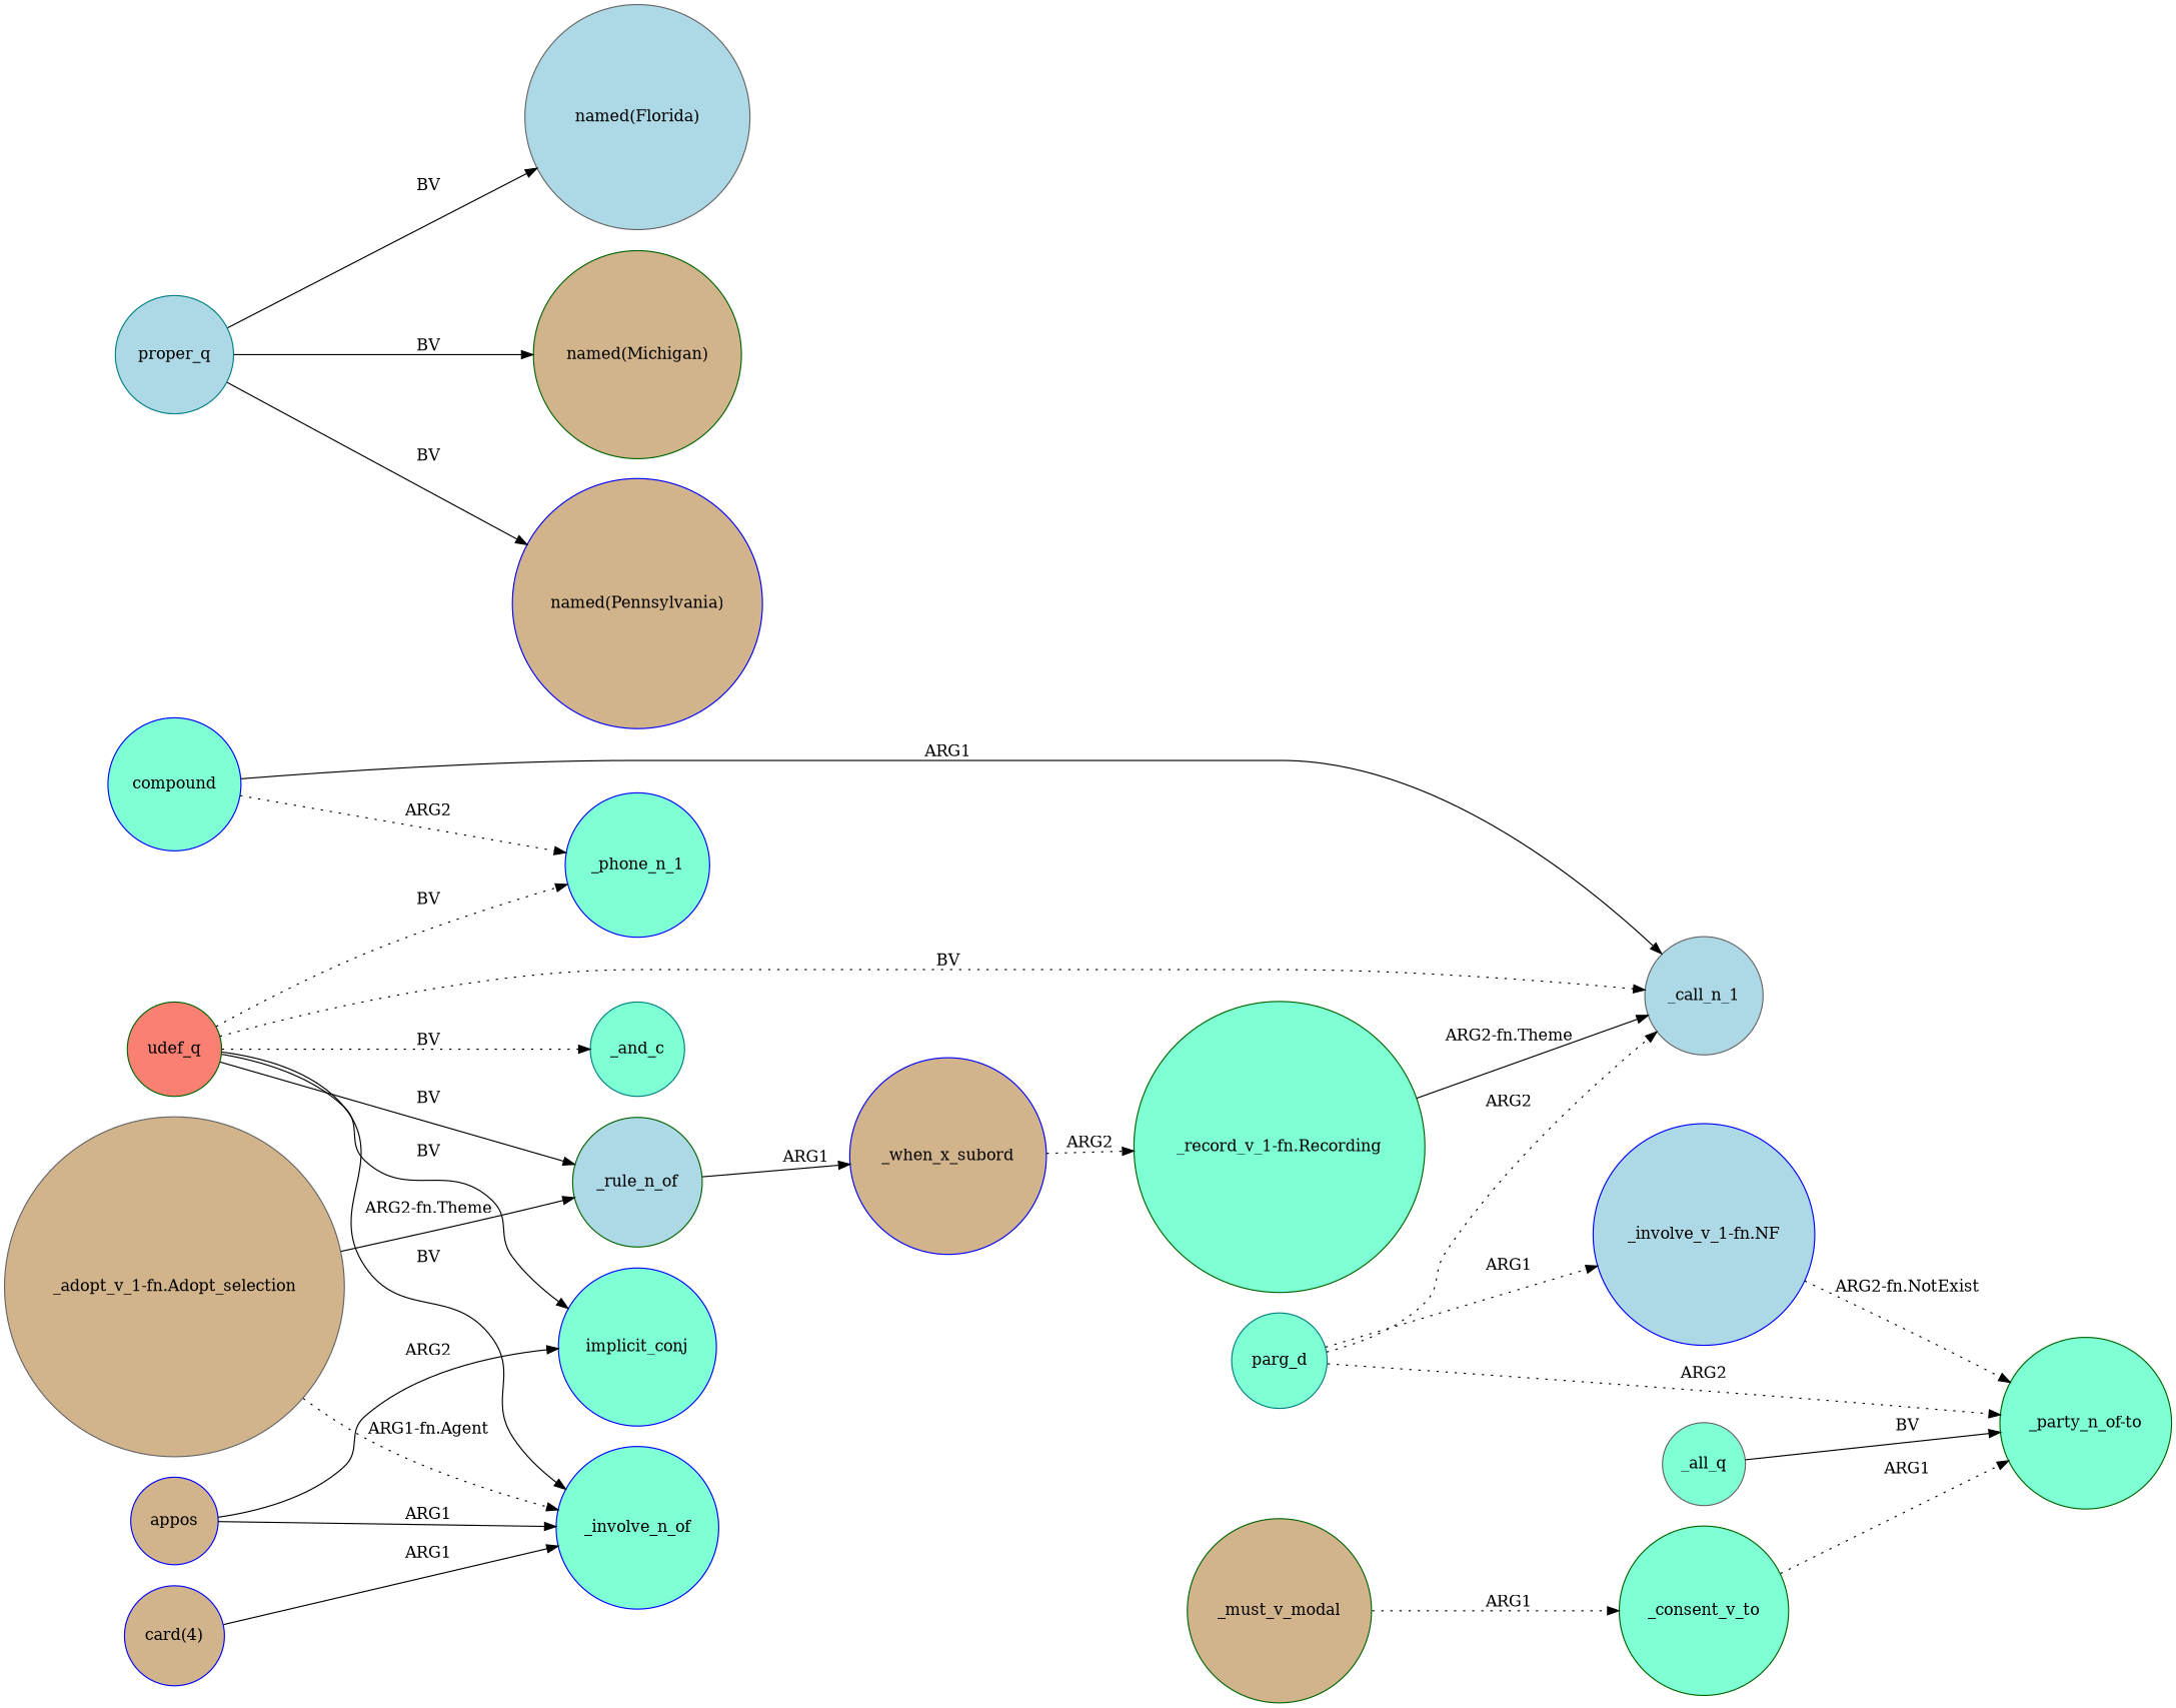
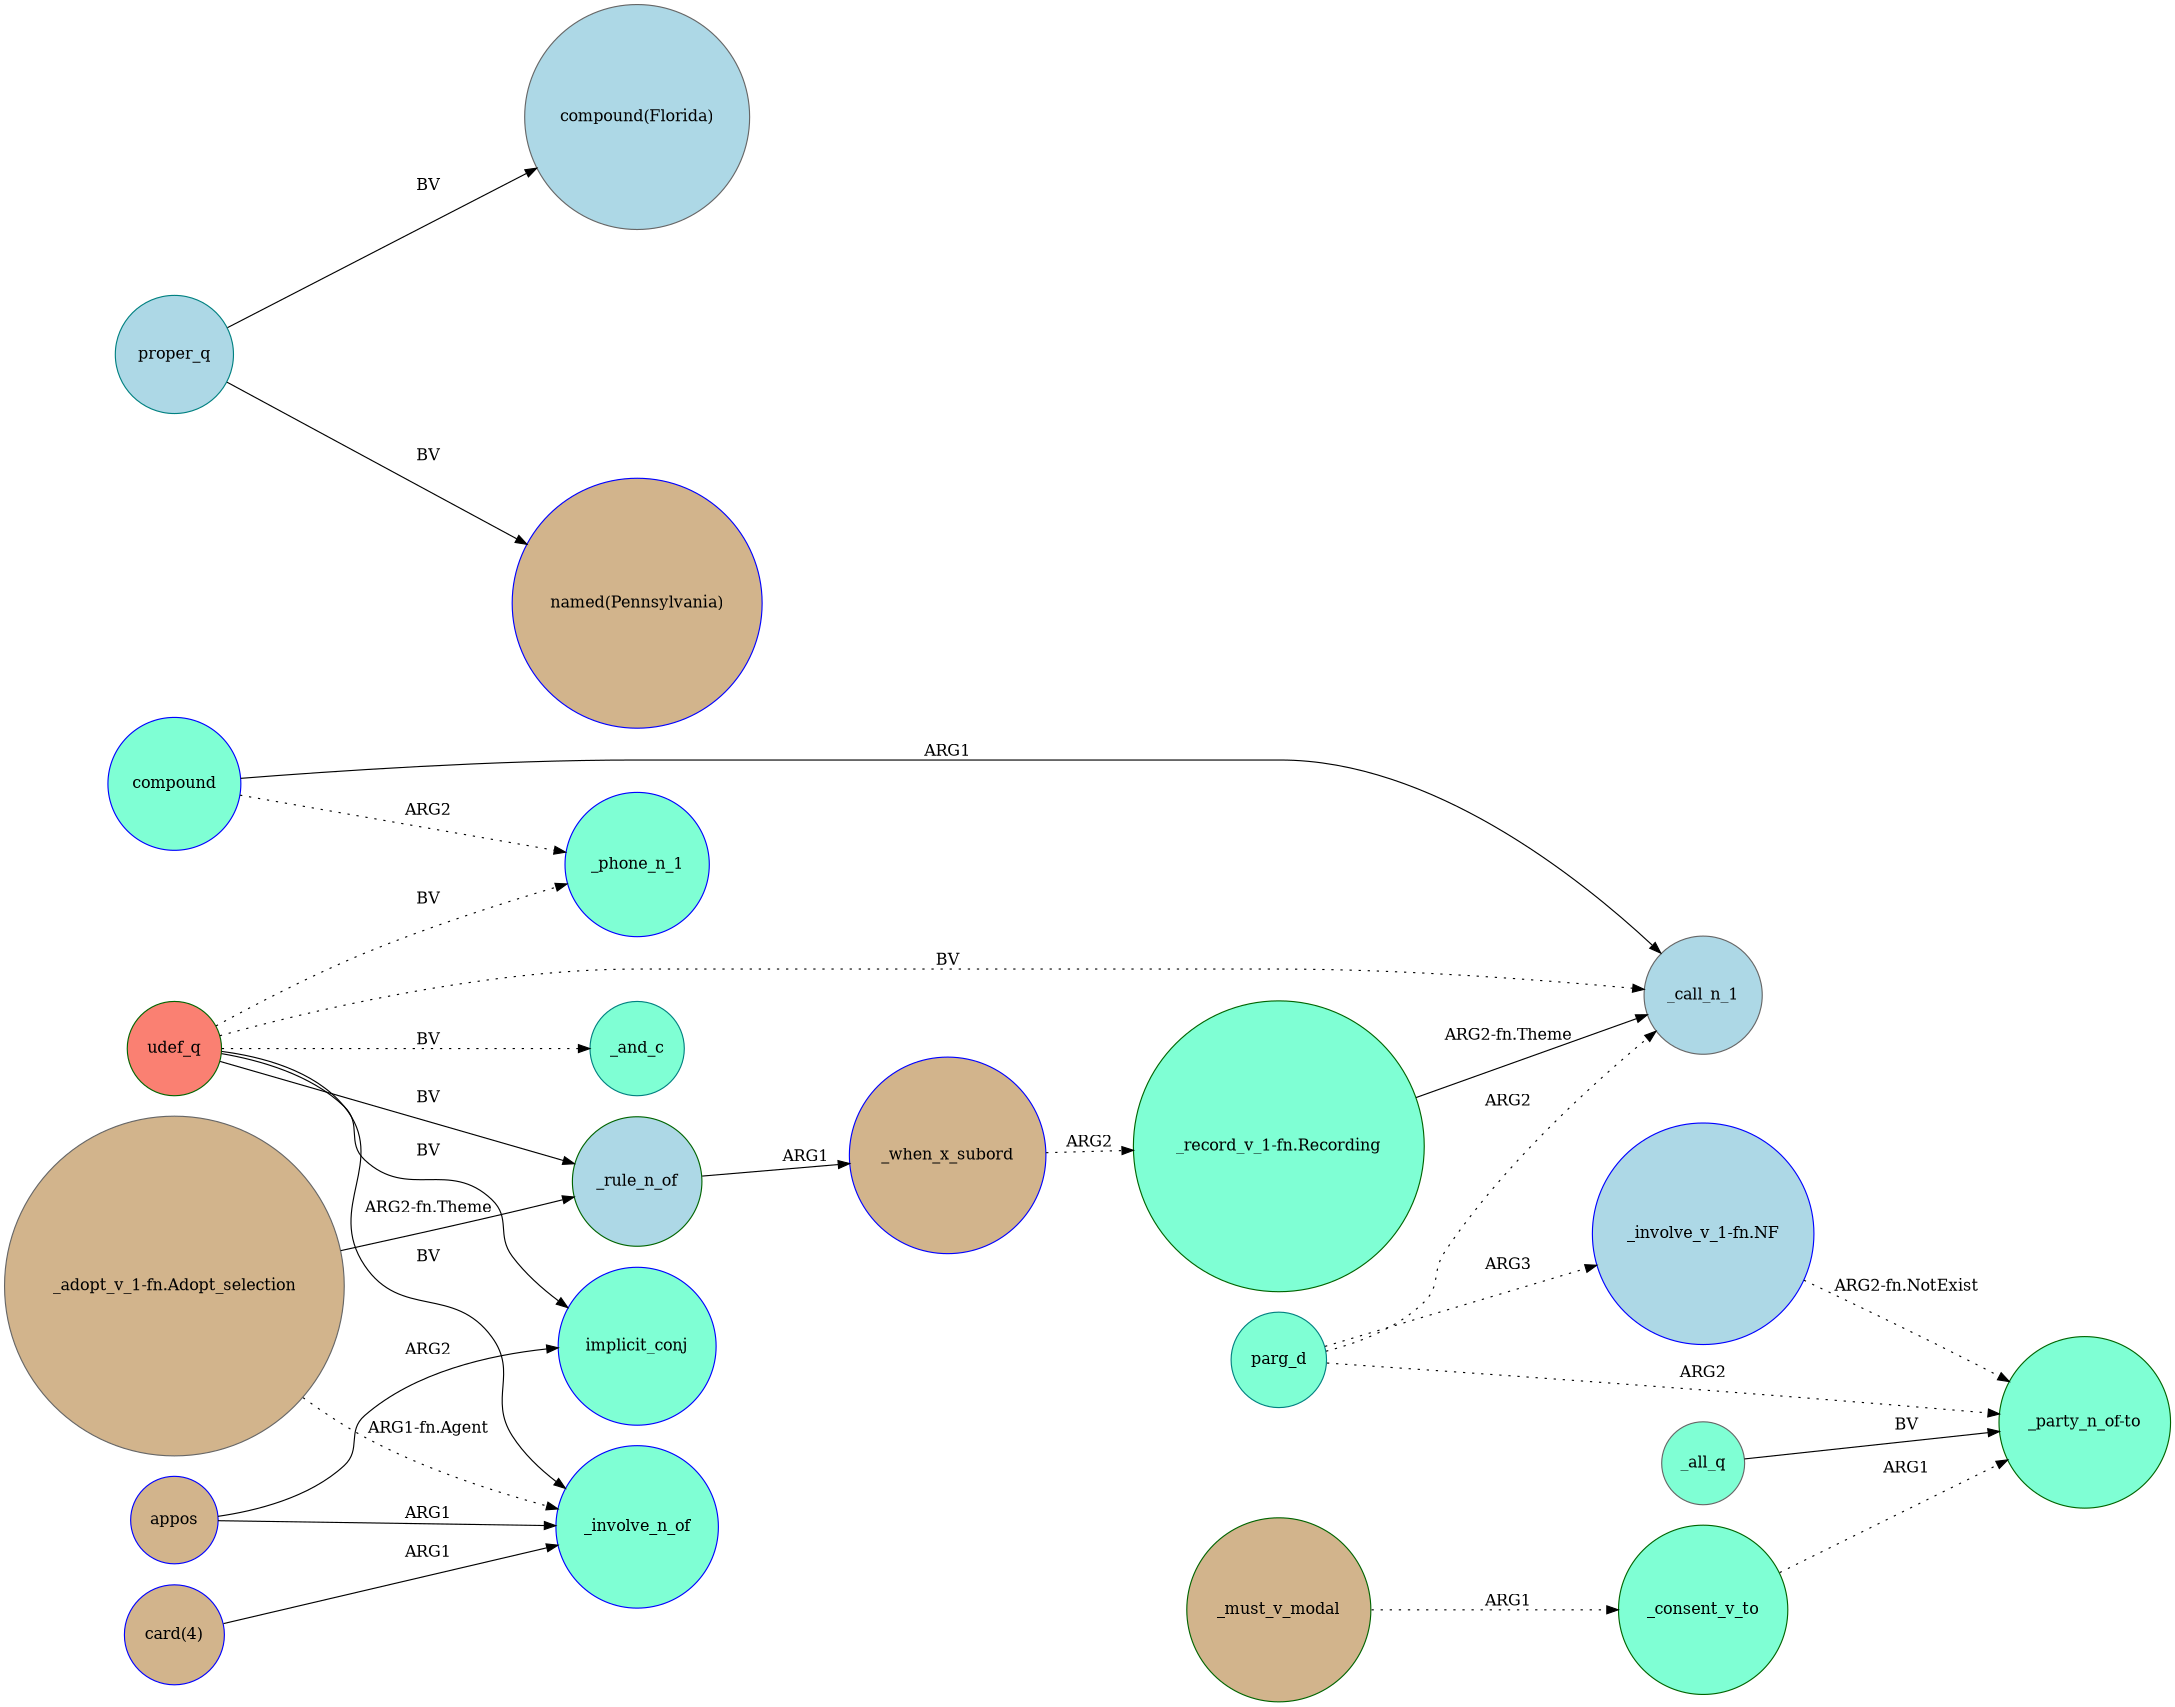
  digraph {
    rankdir=LR
    node [color=blue fillcolor=aquamarine shape=circle style=filled]
    edge [style=solid]
    udef_q [color=darkgreen fillcolor=salmon]
    _rule_n_of [color=darkgreen fillcolor=lightblue]
    _call_n_1 [color=gray40 fillcolor=lightblue]
    n4 [label=_involve_n_of]
    implicit_conj
    _phone_n_1
    _and_c [color=teal]
    _when_x_subord [fillcolor=tan]
    "_record_v_1-fn.Recording" [color=darkgreen]
    _all_q [color=gray40]
    "_party_n_of-to" [color=darkgreen]
    parg_d [color=teal]
    "_involve_v_1-fn.NF" [fillcolor=lightblue]
    "card(4)" [fillcolor=tan]
    proper_q [color=teal fillcolor=lightblue]
-   "named(Florida)" [color=gray40 fillcolor=lightblue]
-   "named(Michigan)" [color=darkgreen fillcolor=tan]
+   "named(Florida)" [color=gray40 fillcolor=lightblue label="compound(Florida)"]
    "named(Pennsylvania)" [fillcolor=tan]
    "_adopt_v_1-fn.Adopt_selection" [color=gray40 fillcolor=tan]
    _must_v_modal [color=darkgreen fillcolor=tan]
    _consent_v_to [color=darkgreen]
    appos [fillcolor=tan]
    compound
    udef_q -> _rule_n_of [label=BV]
    udef_q -> _call_n_1 [label=BV style=dotted]
    udef_q -> n4 [label=BV]
    udef_q -> implicit_conj [label=BV]
    udef_q -> _phone_n_1 [label=BV style=dotted]
    udef_q -> _and_c [label=BV style=dotted]
    _rule_n_of -> _when_x_subord [label=ARG1]
    _when_x_subord -> "_record_v_1-fn.Recording" [label=ARG2 style=dotted]
    "_record_v_1-fn.Recording" -> _call_n_1 [label="ARG2-fn.Theme"]
    _all_q -> "_party_n_of-to" [label=BV]
    parg_d -> _call_n_1 [label=ARG2 style=dotted]
    parg_d -> "_party_n_of-to" [label=ARG2 style=dotted]
-   parg_d -> "_involve_v_1-fn.NF" [label=ARG1 style=dotted]
+   parg_d -> "_involve_v_1-fn.NF" [label=ARG3 style=dotted]
    "_involve_v_1-fn.NF" -> "_party_n_of-to" [label="ARG2-fn.NotExist" style=dotted]
    "card(4)" -> n4 [label=ARG1]
    proper_q -> "named(Florida)" [label=BV]
-   proper_q -> "named(Michigan)" [label=BV]
    proper_q -> "named(Pennsylvania)" [label=BV]
    "_adopt_v_1-fn.Adopt_selection" -> _rule_n_of [label="ARG2-fn.Theme"]
    "_adopt_v_1-fn.Adopt_selection" -> n4 [label="ARG1-fn.Agent" style=dotted]
    _must_v_modal -> _consent_v_to [label=ARG1 style=dotted]
    _consent_v_to -> "_party_n_of-to" [label=ARG1 style=dotted]
    appos -> n4 [label=ARG1]
    appos -> implicit_conj [label=ARG2]
    compound -> _call_n_1 [label=ARG1]
    compound -> _phone_n_1 [label=ARG2 style=dotted]
  }
